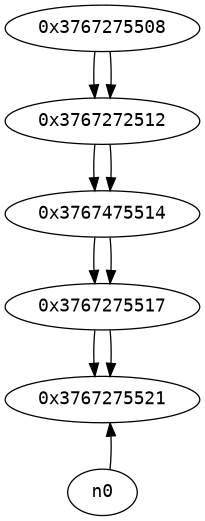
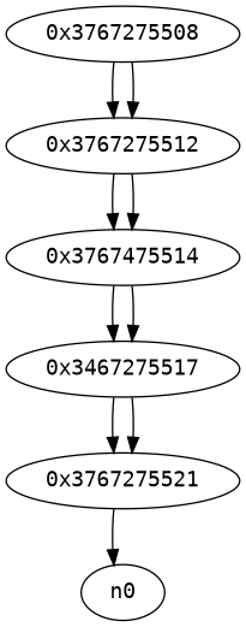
  digraph {
    fontname="DejaVu Sans Mono"
    node [fontname="DejaVu Sans Mono"]
    edge [fontname="DejaVu Sans Mono"]
    n1 [label="0x3767275508"]
-   n2 [label="0x3767272512"]
+   n2 [label="0x3767275512"]
    n3 [label="0x3767475514"]
-   n4 [label="0x3767275517"]
+   n4 [label="0x3467275517"]
    n5 [label="0x3767275521"]
    n0
    n1 -> n2
    n1 -> n2
    n2 -> n3
    n2 -> n3
    n3 -> n4
    n3 -> n4
    n4 -> n5
    n4 -> n5
-   n0 -> n5
+   n5 -> n0
  }
